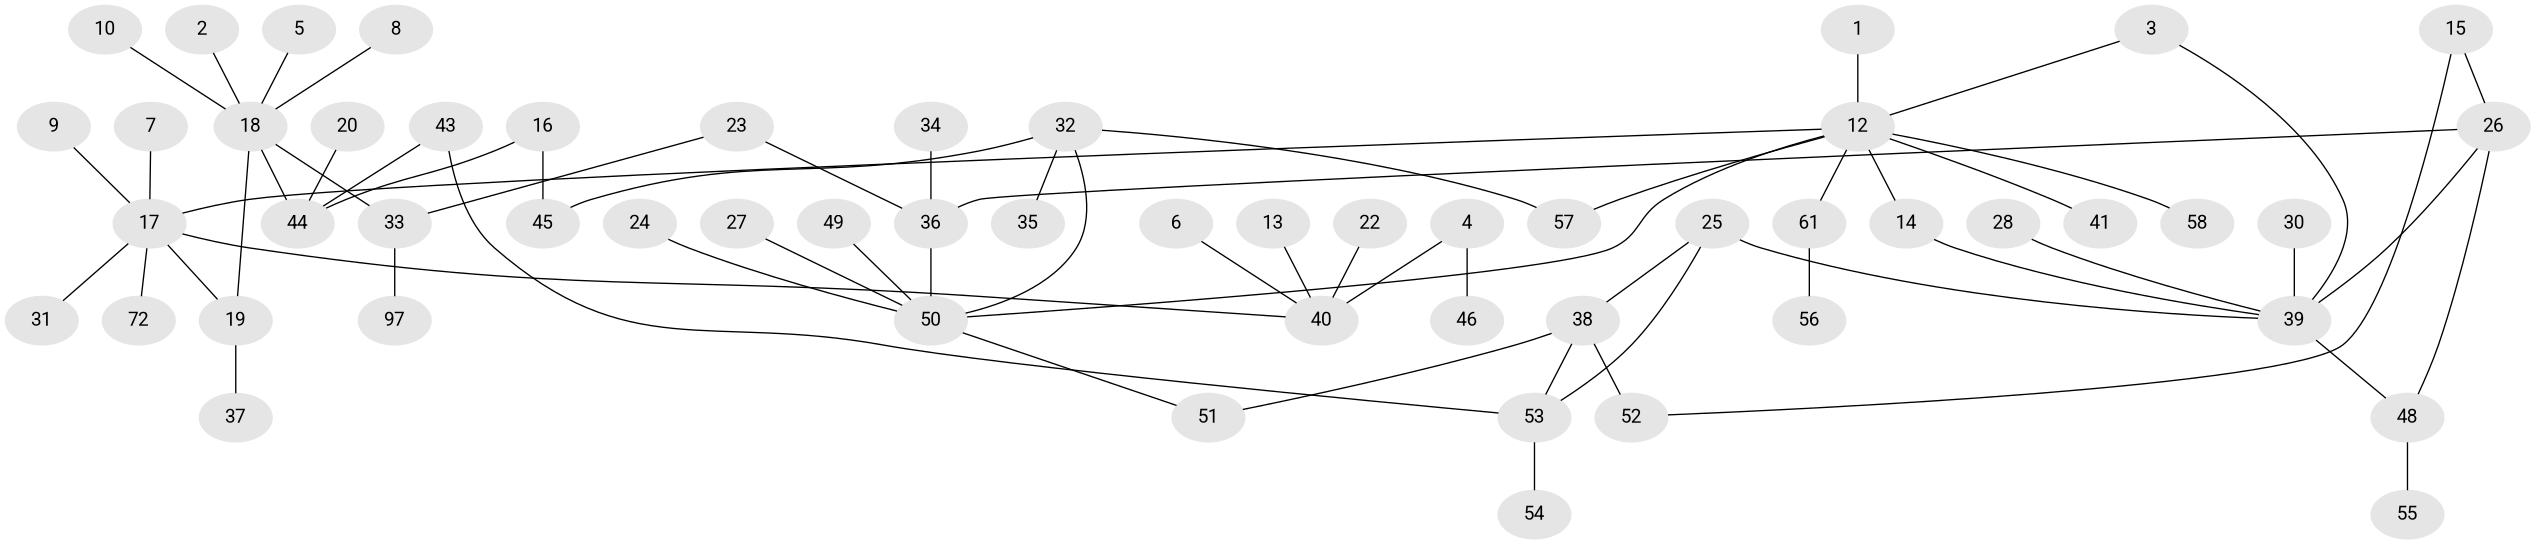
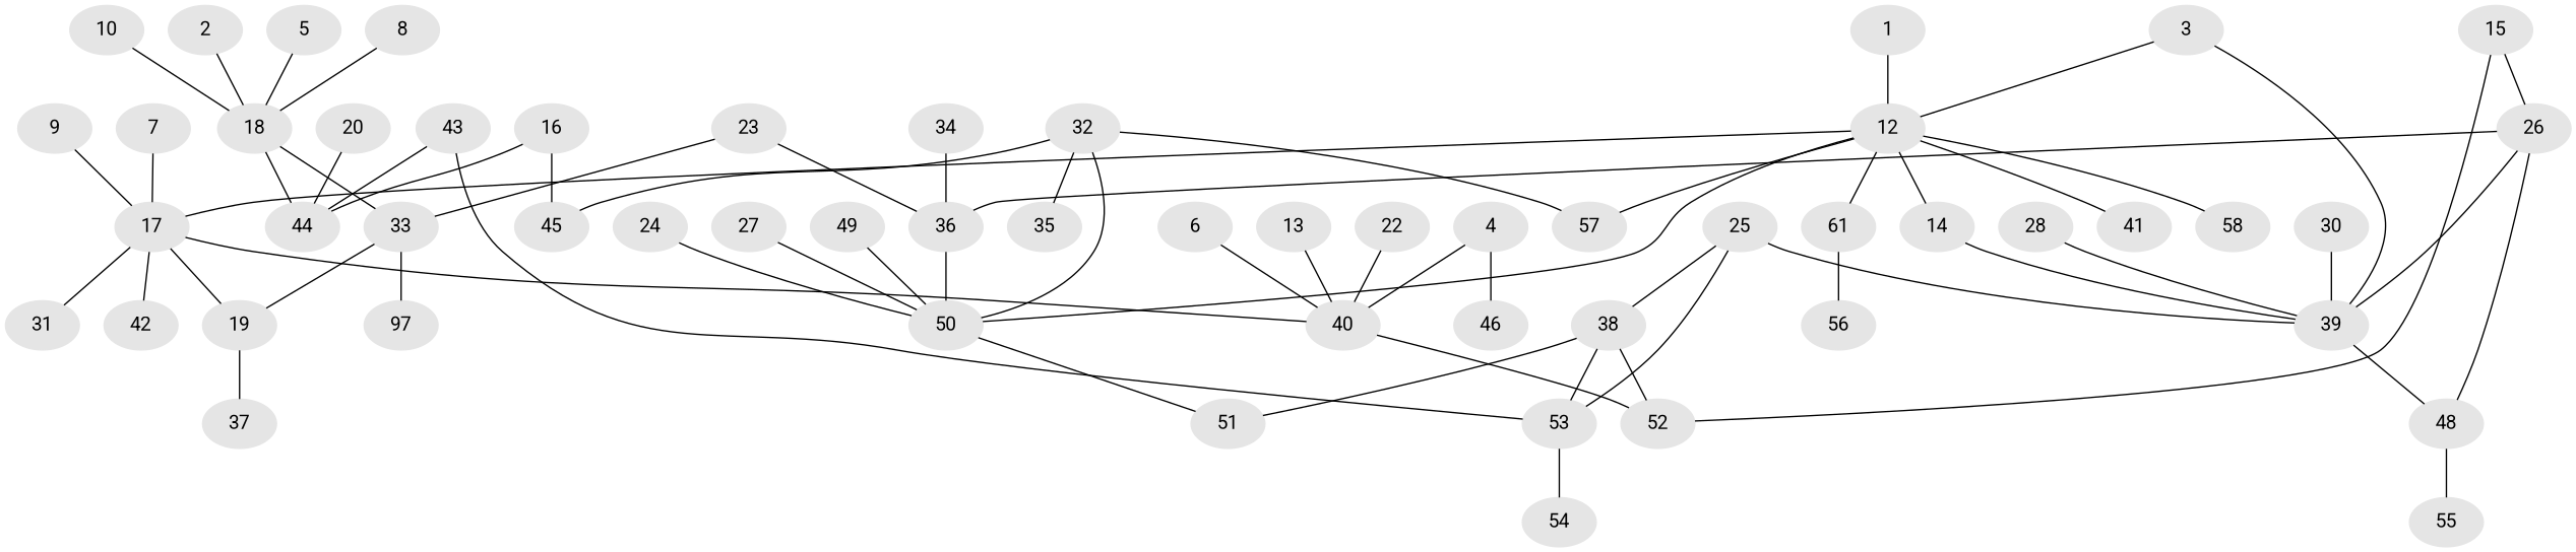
  graph {
    fontname=Roboto
    node [color=gray90 fontname=Roboto style=filled]
    edge [fontname=Roboto weight=1.0]
    1
    12
    17
    14
    n5 [label=61]
    41
    50
    57
    58
    2
    18
    44
    19
    33
    3
    39
    48
    4
    40
    46
    52
    5
    6
    7
    31
-   42 [label=72]
+   42
    8
    9
    10
    56
    25
    38
    53
    51
    13
    15
    26
    36
    16
    45
    37
    n42 [label=97]
    20
    22
    23
    24
    54
    55
    27
    28
    30
    32
    35
    34
    43
    49
    1 -- 12
    12 -- 17
    12 -- 14
    12 -- n5
    12 -- 41
    12 -- 50
    12 -- 57
    12 -- 58
    17 -- 19 [weight=2.0]
    17 -- 40
    17 -- 31
    17 -- 42
    14 -- 39
    n5 -- 56
    50 -- 51
    2 -- 18
    18 -- 44
-   18 -- 19
+   33 -- 19
    18 -- 33
    19 -- 37
    33 -- n42
    3 -- 12
    3 -- 39
    39 -- 48
    48 -- 55
    4 -- 40
    4 -- 46
+   40 -- 52
    5 -- 18
    6 -- 40
    7 -- 17
    8 -- 18
    9 -- 17
    10 -- 18
    25 -- 39
    25 -- 38
    25 -- 53
    38 -- 52
    38 -- 53
    38 -- 51
    53 -- 54
    13 -- 40
    15 -- 52
    15 -- 26
    26 -- 39
    26 -- 48
    26 -- 36
    36 -- 50
    16 -- 44
    16 -- 45
    20 -- 44
    22 -- 40
    23 -- 33
    23 -- 36
    24 -- 50
    27 -- 50
    28 -- 39
    30 -- 39
    32 -- 50
    32 -- 57
    32 -- 45
    32 -- 35
    34 -- 36
    43 -- 44
    43 -- 53
    49 -- 50
  }
